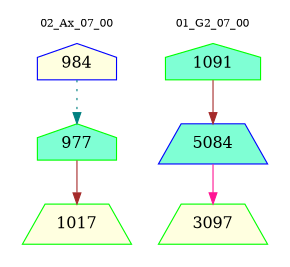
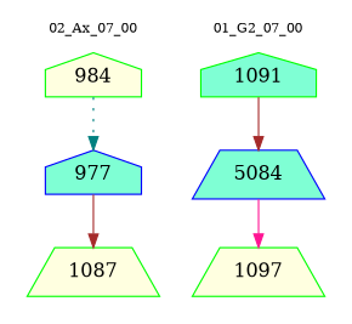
  digraph {
    node [color=green fillcolor=lightyellow shape=house style=filled]
    edge [color=brown style=solid]
-   n1 [color=blue label=984]
-   n2 [fillcolor=aquamarine label=977]
-   n3 [label=1017 shape=trapezium]
+   n1 [label=984]
+   n2 [color=blue fillcolor=aquamarine label=977]
+   n3 [label=1087 shape=trapezium]
    n4 [fillcolor=aquamarine label=1091]
    n5 [color=blue fillcolor=aquamarine label=5084 shape=trapezium]
-   n6 [label=3097 shape=trapezium]
+   n6 [label=1097 shape=trapezium]
    subgraph cluster_1 {
      color=white
      fontsize=10
      label="02_Ax_07_00"
      n1
      n2
      n3
    }
    subgraph cluster_2 {
      color=white
      fontsize=10
      label="01_G2_07_00"
      n4
      n5
      n6
    }
    n1 -> n2 [color=teal style=dotted]
    n2 -> n3
    n4 -> n5
    n5 -> n6 [color=deeppink]
  }
